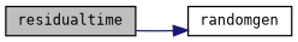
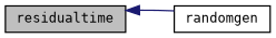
  digraph {
    rankdir=LR
    fontname="DejaVu Sans Mono"
    node [color=black fontname="DejaVu Sans Mono" fontsize=10 shape=record style=filled]
    n1 [fillcolor=grey75 fontcolor=black height=0.2 label=residualtime width=0.4]
    n2 [fillcolor=white height=0.2 label=randomgen width=0.4]
-   n1 -> n2 [color=midnightblue fontname="DejaVu Sans Mono" fontsize=10 labelfontname=Helvetica labelfontsize=10 style=solid]
+   n2 -> n1 [color=midnightblue fontname="DejaVu Sans Mono" fontsize=10 labelfontname=Helvetica labelfontsize=10 style=solid]
  }
